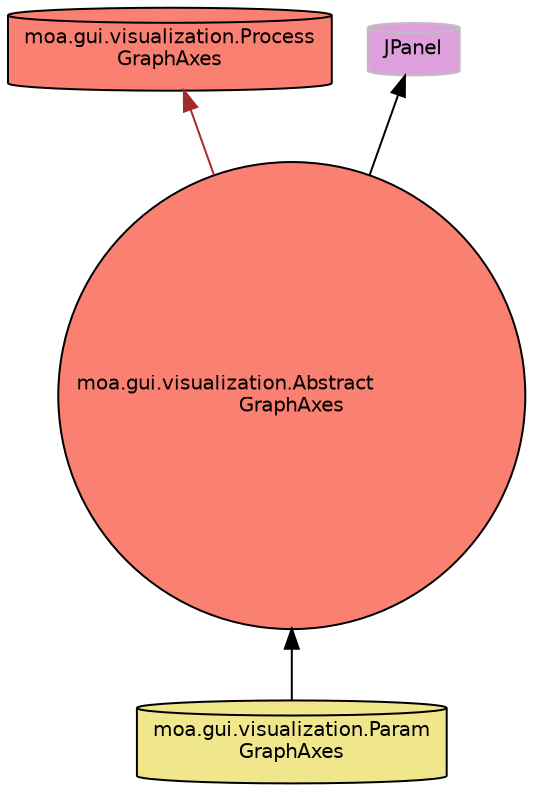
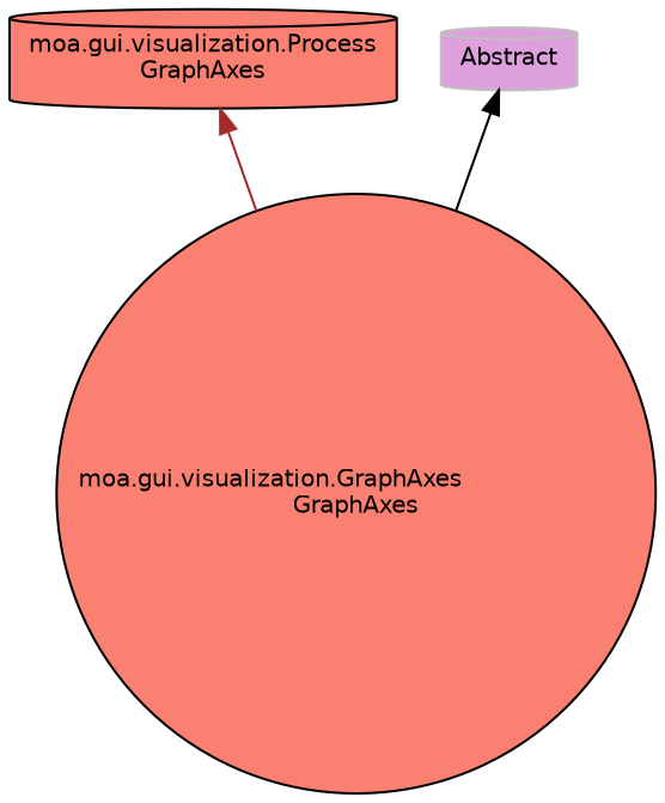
  digraph {
    node [color=black fillcolor=salmon fontname=Helvetica fontsize=10 shape=cylinder style=filled]
    edge [color=black dir=back fontname=Helvetica fontsize=10 labelfontname=Helvetica labelfontsize=10 style=solid]
-   n1 [fontcolor=black height=0.2 label="moa.gui.visualization.Abstract\lGraphAxes" shape=circle width=0.4]
-   n2 [fillcolor=khaki height=0.2 label="moa.gui.visualization.Param\lGraphAxes" width=0.4]
+   n1 [fontcolor=black height=0.2 label="moa.gui.visualization.GraphAxes\lGraphAxes" shape=circle width=0.4]
    n3 [height=0.2 label="moa.gui.visualization.Process\lGraphAxes" width=0.4]
-   n4 [color=grey75 fillcolor=plum height=0.2 label=JPanel width=0.4]
-   n1 -> n2
+   n4 [color=grey75 fillcolor=plum height=0.2 label=Abstract width=0.4]
    n3 -> n1 [color=brown]
    n4 -> n1
  }
